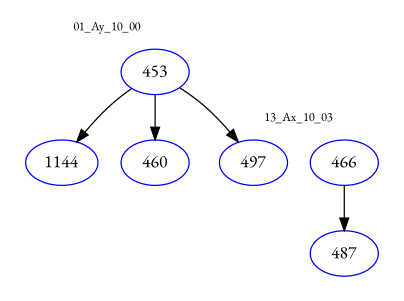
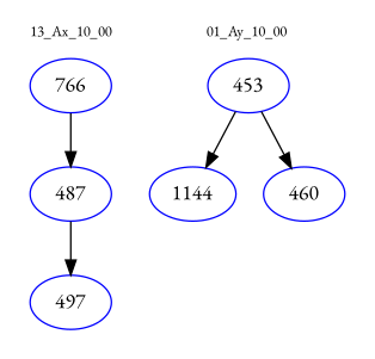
  digraph {
    fontname="EB Garamond"
    node [color=blue fontname="EB Garamond"]
    edge [color=black fontname="EB Garamond"]
    n1 [label=487]
-   n2 [label=466]
+   n2 [label=766]
    n3 [label=497]
    n4 [label=453]
    n5 [label=1144]
    n6 [label=460]
    subgraph cluster_1 {
      color=white
      fontsize=10
-     label="13_Ax_10_03"
+     label="13_Ax_10_00"
      n1
      n2
      n3
    }
    subgraph cluster_2 {
      color=white
      fontsize=10
      label="01_Ay_10_00"
      n4
      n5
      n6
    }
-   n4 -> n3
+   n1 -> n3
    n2 -> n1
    n4 -> n5
    n4 -> n6
  }
